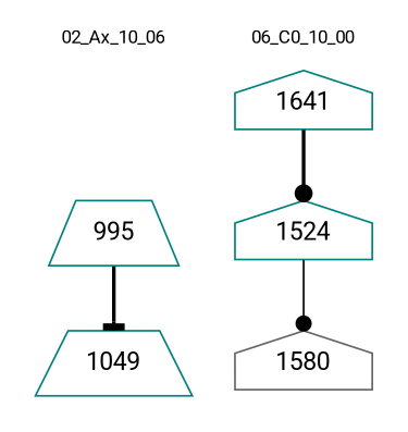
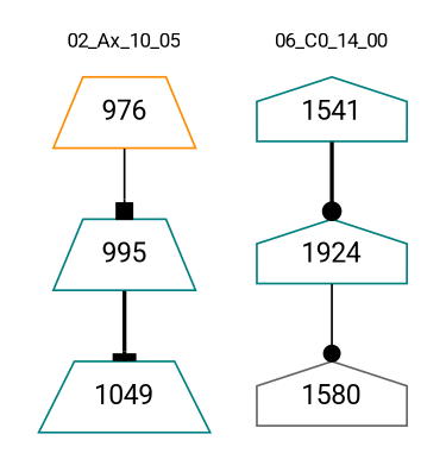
  digraph {
    fontname=Roboto
    node [color=teal fontname=Roboto shape=trapezium]
    edge [arrowhead=dot color=black fontname=Roboto style=solid]
+   n1 [color=darkorange label=976]
    n2 [label=995]
    n3 [label=1049]
-   n4 [label=1641 shape=house]
-   n5 [label=1524 shape=house]
+   n4 [label=1541 shape=house]
+   n5 [label=1924 shape=house]
    n6 [color=gray40 label=1580 shape=house]
    subgraph cluster_1 {
      color=white
      fontsize=10
-     label="02_Ax_10_06"
+     label="02_Ax_10_05"
+     n1
      n2
      n3
    }
    subgraph cluster_2 {
      color=white
      fontsize=10
-     label="06_C0_10_00"
+     label="06_C0_14_00"
      n4
      n5
      n6
    }
+   n1 -> n2 [arrowhead=box]
    n2 -> n3 [arrowhead=tee style=bold]
    n4 -> n5 [style=bold]
    n5 -> n6
  }
